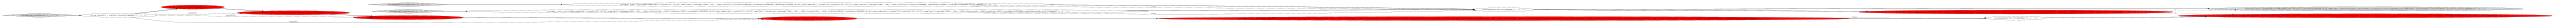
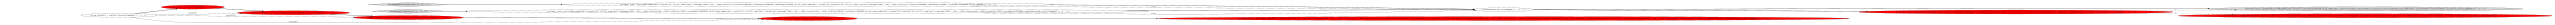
  digraph {
    fontname="Source Code Pro"
    rankdir=LR
    node [fillcolor=red fontname="Source Code Pro" shape=ellipse style=filled]
    edge [fontname="Source Code Pro" style=bold]
    n1 [label="Endpoint backend = suffixServiceName(TestObjects.BACKEND,testSuffix)@@@6@@@['0', '1', '0']"]
    n2 [label="Endpoint db = suffixServiceName(TestObjects.DB,testSuffix)@@@7@@@['0', '1', '0']"]
    n3 [label="List<Span> trace = asList(Span.newBuilder().traceId(traceId).id(\"10\").name(\"get\").timestamp((TODAY + 50L) * 1000L).duration(250L * 1000L).kind(Kind.CLIENT).localEndpoint(frontend).build(),Span.newBuilder().traceId(traceId).id(\"10\").name(\"get\").shared(true).timestamp((TODAY + 100) * 1000L).duration(150L * 1000L).kind(Kind.SERVER).localEndpoint(backend).build(),Span.newBuilder().traceId(traceId).parentId(\"10\").id(\"11\").name(\"get\").timestamp((TODAY + 150L) * 1000L).duration(50L * 1000L).kind(Kind.CLIENT).localEndpoint(backend).remoteEndpoint(db).build())@@@8@@@['0', '1', '0']"]
    n4 [label="String traceId = newTraceId()@@@4@@@['0', '1', '0']"]
    n5 [label="Endpoint frontend = suffixServiceName(TestObjects.FRONTEND,testSuffix)@@@5@@@['0', '1', '0']"]
-   n6 [fillcolor=white label="processDependencies(trace)@@@9@@@['0', '1', '0']"]
    n7 [fillcolor=white label="List<Span> trace = asList(Span.newBuilder().traceId(\"10\").id(\"10\").name(\"get\").timestamp((TODAY + 50L) * 1000L).duration(250L * 1000L).kind(Kind.CLIENT).localEndpoint(FRONTEND).build(),Span.newBuilder().traceId(\"10\").id(\"10\").name(\"get\").shared(true).timestamp((TODAY + 100) * 1000L).duration(150L * 1000L).kind(Kind.SERVER).localEndpoint(BACKEND).build(),Span.newBuilder().traceId(\"10\").parentId(\"10\").id(\"11\").name(\"get\").timestamp((TODAY + 150L) * 1000L).duration(50L * 1000L).kind(Kind.CLIENT).localEndpoint(BACKEND).remoteEndpoint(DB).build())@@@3@@@['1', '0', '0']"]
    n8 [fillcolor=white label="processDependencies(trace)@@@4@@@['1', '0', '1']"]
    n9 [label="assertThat(store().getDependencies(TRACE_ENDTS,DAY).execute()).containsOnly(DependencyLink.newBuilder().parent(\"frontend\").child(\"backend\").callCount(1).build(),DependencyLink.newBuilder().parent(\"backend\").child(\"db\").callCount(1).build())@@@5@@@['1', '0', '0']"]
    n10 [fillcolor=lightgray label="assertThat(store().getDependencies(TRACE_ENDTS,DAY).execute()).containsOnly(DependencyLink.newBuilder().parent(\"frontend\").child(\"kafka\").callCount(1).build(),DependencyLink.newBuilder().parent(\"kafka\").child(\"backend\").callCount(1).build())@@@5@@@['0', '0', '1']"]
    n11 [fillcolor=lightgray label="instrumentedClientAndServer['1', '0', '0']" shape=diamond]
    n12 [label="assertThat(store().getDependencies(endTs(trace),DAY).execute()).containsOnly(DependencyLink.newBuilder().parent(frontend.serviceName()).child(backend.serviceName()).callCount(1).build(),DependencyLink.newBuilder().parent(backend.serviceName()).child(db.serviceName()).callCount(1).build())@@@10@@@['0', '1', '0']"]
-   n13 [fillcolor=lightgray label="instrumentedClientAndServer['0', '1', '0']" shape=diamond]
    n14 [fillcolor=white label="String testSuffix = testSuffix(testInfo)@@@3@@@['0', '1', '0']"]
    n15 [fillcolor=white label="List<Span> trace = asList(Span.newBuilder().traceId(\"10\").id(\"10\").name(\"send\").timestamp((TODAY + 50L) * 1000L).duration(1).kind(Kind.PRODUCER).localEndpoint(FRONTEND).remoteEndpoint(KAFKA).build(),Span.newBuilder().traceId(\"10\").parentId(\"10\").id(\"11\").name(\"receive\").timestamp((TODAY + 100) * 1000L).duration(1).kind(Kind.CONSUMER).remoteEndpoint(KAFKA).localEndpoint(BACKEND).build())@@@3@@@['0', '0', '1']"]
    n16 [fillcolor=lightgray label="instrumentedProducerAndConsumer['0', '0', '1']" shape=diamond]
    n1 -> n2
    n2 -> n3
-   n3 -> n6 [label=trace style=solid]
-   n3 -> n6
    n4 -> n5
    n5 -> n1
-   n6 -> n12
    n7 -> n8 [label=trace style=solid]
    n7 -> n8
    n8 -> n9
    n8 -> n10
    n9 -> n10 [label=0 style=dashed]
    n9 -> n12 [label=0 style=dashed]
    n11 -> n7
-   n13 -> n14
    n14 -> n1 [label=testSuffix style=solid]
    n14 -> n2 [label=testSuffix style=solid]
    n14 -> n4
    n14 -> n5 [label=testSuffix style=solid]
    n15 -> n8
    n15 -> n8 [label=trace style=solid]
    n16 -> n15
  }
